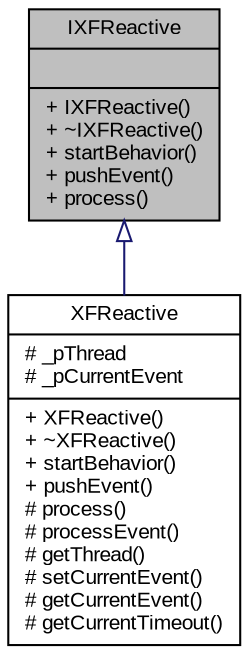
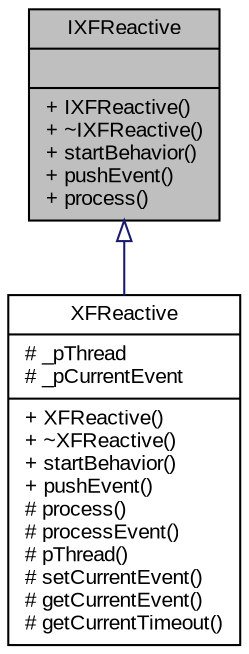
  digraph {
    fontname="Liberation Sans"
    node [color=black fontname="Liberation Sans" fontsize=10 shape=record style=filled]
    n1 [fillcolor=grey75 fontcolor=black height=0.2 label="{IXFReactive\n||+ IXFReactive()\l+ ~IXFReactive()\l+ startBehavior()\l+ pushEvent()\l+ process()\l}" width=0.4]
-   n2 [fillcolor=white height=0.2 label="{XFReactive\n|# _pThread\l# _pCurrentEvent\l|+ XFReactive()\l+ ~XFReactive()\l+ startBehavior()\l+ pushEvent()\l# process()\l# processEvent()\l# getThread()\l# setCurrentEvent()\l# getCurrentEvent()\l# getCurrentTimeout()\l}" width=0.4]
+   n2 [fillcolor=white height=0.2 label="{XFReactive\n|# _pThread\l# _pCurrentEvent\l|+ XFReactive()\l+ ~XFReactive()\l+ startBehavior()\l+ pushEvent()\l# process()\l# processEvent()\l# pThread()\l# setCurrentEvent()\l# getCurrentEvent()\l# getCurrentTimeout()\l}" width=0.4]
    n1 -> n2 [arrowtail=onormal color=midnightblue dir=back fontname="Liberation Sans" fontsize=10 labelfontname="Helvetia.ttf" labelfontsize=10 style=solid]
  }
